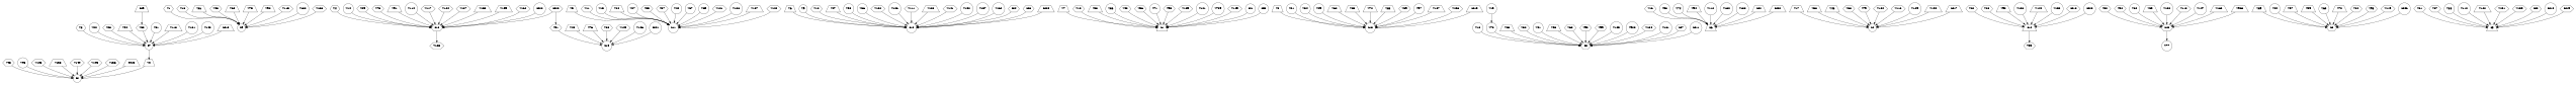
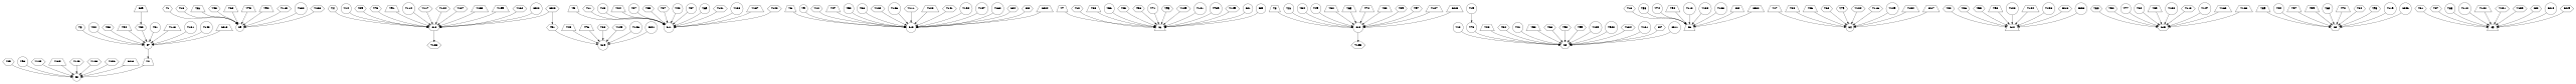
  strict digraph {
    node [shape=hexagon]
    edge [weight=1]
    c7 [shape=circle]
    v2 [shape=trapezium]
    c2 [shape=circle]
    c9 [shape=circle]
    v1
    v3
    v4
    c16
    v126
    v5 [shape=trapezium]
    c11 [shape=circle]
    v6 [shape=trapezium]
    c10 [shape=circle]
    v7 [shape=trapezium]
    c1 [shape=trapezium]
    v8 [shape=trapezium]
    c13 [shape=circle]
    v9 [shape=circle]
    v10
    v11
    v12
    v13 [shape=circle]
    c8
    v14 [shape=circle]
    v15 [shape=circle]
    c6 [shape=trapezium]
    v16
    v17 [shape=trapezium]
    c4 [shape=circle]
    v18
    v19 [shape=circle]
    v78 [shape=circle]
    v20 [shape=circle]
    v21 [shape=circle]
    c12 [shape=trapezium]
    v22
    v23 [shape=trapezium]
    v24 [shape=trapezium]
    v26
    v27 [shape=circle]
    v28
    v29
    v30
    c15
    v31 [shape=trapezium]
    v32
    v33 [shape=trapezium]
    v34 [shape=circle]
    v35
    v36 [shape=circle]
    v37
    v38 [shape=trapezium]
    v39 [shape=trapezium]
    c3
    v40 [shape=trapezium]
    c14 [shape=circle]
    v41 [shape=circle]
    v42 [shape=circle]
    v43
    v44 [shape=circle]
    v45
    v46 [shape=trapezium]
    v47 [shape=trapezium]
    v48
    v49 [shape=circle]
    v50 [shape=circle]
    v51
    v52
    v53 [shape=circle]
    v54 [shape=trapezium]
    v55
    v56
    v57 [shape=trapezium]
    v58 [shape=trapezium]
    v59 [shape=trapezium]
    v60 [shape=circle]
    c5 [shape=trapezium]
    v61
    v62 [shape=trapezium]
    v63
    v64 [shape=trapezium]
    v65 [shape=trapezium]
    v66 [shape=circle]
    v67 [shape=circle]
    v68
    v69 [shape=circle]
    v70 [shape=trapezium]
    v71 [shape=circle]
    v72 [shape=trapezium]
    v73
    v74 [shape=circle]
    v75 [shape=trapezium]
    v76 [shape=trapezium]
    v77 [shape=circle]
    v79
    v80
    v81 [shape=circle]
    v82 [shape=circle]
    v83 [shape=trapezium]
    v84
    v85 [shape=trapezium]
    v86
    v87
    v88 [shape=circle]
    v89
    v90
    v91 [shape=trapezium]
    v92 [shape=trapezium]
    v93 [shape=trapezium]
    v94 [shape=trapezium]
    v95
    v96 [shape=circle]
-   v97 [shape=circle]
+   v97
    v98
    v99
    v100 [shape=circle]
    v101
    v102
    v104
    v105 [shape=circle]
    v106 [shape=circle]
    v107 [shape=trapezium]
    v108 [shape=circle]
    v109
    v110 [shape=circle]
    v111
    v112 [shape=circle]
    v113 [shape=trapezium]
    v114 [shape=circle]
    v115
    v116
    v117
    v118
-   v119
+   v119 [shape=circle]
    n135 [label=v920 shape=circle]
    v121 [shape=circle]
    v122 [shape=trapezium]
    v123 [shape=trapezium]
    v124
    v125
    v127
    v129 [shape=circle]
    v130 [shape=circle]
    v131 [shape=circle]
    v132 [shape=circle]
    v133
    v134
    v135 [shape=trapezium]
    v136 [shape=circle]
    v137 [shape=trapezium]
    v138 [shape=circle]
    n152 [label=v739 shape=circle]
    v140
    v141
    v142
    v143
    v144 [shape=trapezium]
    v145
    v146 [shape=circle]
    v147 [shape=circle]
    v148 [shape=circle]
    v149
    v150 [shape=trapezium]
    v151
    v152 [shape=circle]
    v153
    v154 [shape=trapezium]
    v155
    v156
    v157 [shape=circle]
    v158 [shape=circle]
    v159 [shape=trapezium]
    v160 [shape=trapezium]
    v161 [shape=circle]
    v162 [shape=circle]
-   v163 [shape=trapezium label=v963]
+   v163 [shape=trapezium]
    v164
    co1 [shape=circle]
    co2 [shape=trapezium]
    co3
    co4
    co5 [shape=circle]
    co6
    co7
    co9 [shape=trapezium]
    co10 [shape=trapezium]
    co11 [shape=circle]
    n188 [label=co32 shape=trapezium]
    co13 [shape=trapezium]
    co14 [shape=circle]
    co15 [shape=trapezium]
    n192 [label=co46 shape=circle]
    co17 [shape=trapezium]
    co18
    co19
    co20
    n197 [label=co41 shape=circle]
    co22 [shape=circle]
    co23 [shape=circle]
    co24 [shape=trapezium]
    c7 -> v2
    v2 -> c2
    v1 -> c9
    v3 -> c7
    v4 -> c16
    c16 -> v126
    v5 -> c11
    v6 -> c10
    v7 -> c1
    v8 -> c13
    v9 -> c10
    v10 -> c1
    v11 -> c11
    v12 -> c10
    v13 -> c8
    v14 -> c16
    v15 -> c11
    v16 -> c6
    v17 -> c4
    v18 -> c9
    v19 -> v78
    v78 -> c8
    v20 -> c7
    v21 -> c13
    v22 -> c12
    v23 -> c8
    v24 -> c11
    v26 -> c12
    v27 -> c11
    v28 -> c7
    v29 -> c16
    v30 -> c15
    v31 -> c9
    v32 -> c8
    v33 -> c1
    v34 -> c13
    v35 -> c11
    v36 -> c1
    v37 -> c11
    v38 -> c4
    v39 -> c3
    v40 -> c14
    v41 -> c8
    v42 -> c11
    v43 -> c9
    v44 -> c3
    v45 -> c2
    v46 -> c4
    v47 -> c10
    v48 -> c1
    v49 -> c13
    v50 -> c10
    v51 -> c14
    v52 -> c15
    v53 -> c6
    v54 -> c7
-   c12 -> v55
+   v55 -> c12
    v56 -> c1
    v57 -> c3
    v58 -> c8
    v59 -> c3
    v60 -> c3
    v61 -> c5
    v62 -> c13
    v63 -> c8
    v64 -> c9
    v65 -> c13
    v66 -> c10
    v67 -> c11
    v68 -> c4
    v69 -> c11
    v70 -> c3
    v71 -> c1
    v72 -> c13
    v73 -> c16
    v74 -> c6
    v75 -> c9
    v76 -> c14
-   c15 -> v77
+   v77 -> c15
    v79 -> c4
    v80 -> c7
    v81 -> c7
    v82 -> c15
    v83 -> c13
    v84 -> c3
    v85 -> c15
    v86 -> c14
    v87 -> c5
    v88 -> c5
    v89 -> c13
    v90 -> c8
    v91 -> c16
    v92 -> c9
    v93 -> c12
    v94 -> c6
    v95 -> c1
    v96 -> c2
    v97 -> c13
    v98 -> c3
    v99 -> c8
    v100 -> c15
    v101 -> c11
    v102 -> c10
    v104 -> c4
    v105 -> c8
    v106 -> c10
    v107 -> c13
    v108 -> c12
    v109 -> c1
    v110 -> c5
    v111 -> c10
    v112 -> c6
    v113 -> c7
    v114 -> c16
    v115 -> c9
    v116 -> c4
    v117 -> c16
    v118 -> c15
    v119 -> c3
    n135 -> c8
    v121 -> c1
    v122 -> c5
    v123 -> c10
    v124 -> c16
    v125 -> c2
    v127 -> c16
    v129 -> c4
    v130 -> c6
    v131 -> c7
    v132 -> c9
    v133 -> c9
    v134 -> c8
    v135 -> c2
    v136 -> c11
    v137 -> c11
    v138 -> c6
    n152 -> c1
    v140 -> c2
    v141 -> c10
    v142 -> c11
    v143 -> c2
    v144 -> c12
    v145 -> c14
    v146 -> c14
    v147 -> c15
    v148 -> c7
    v149 -> c1
    v150 -> c16
    v151 -> c5
    v152 -> c10
-   v153 -> c13
+   c13 -> v153
    v154 -> c4
    v155 -> c5
    v156 -> c2
    v157 -> c10
    v158 -> c12
    v159 -> c16
    v160 -> c15
    v161 -> c8
    v162 -> c10
    v163 -> c15
    v164 -> c16
    co1 -> c1
    co2 -> c6
    co3 -> c5
    co4 -> c10
    co5 -> c1
    co6 -> c10
    co7 -> c8
    co9 -> v80
    co10 -> c7
    co11 -> c8
    n188 -> c6
    co13 -> c2
    co14 -> c5
    co15 -> c13
    n192 -> c3
    co17 -> c4
    co18 -> c12
    co19 -> c5
    co20 -> c16
    co20 -> v51
    n197 -> c14
    co22 -> c16
    co23 -> c12
    co24 -> c10
  }
